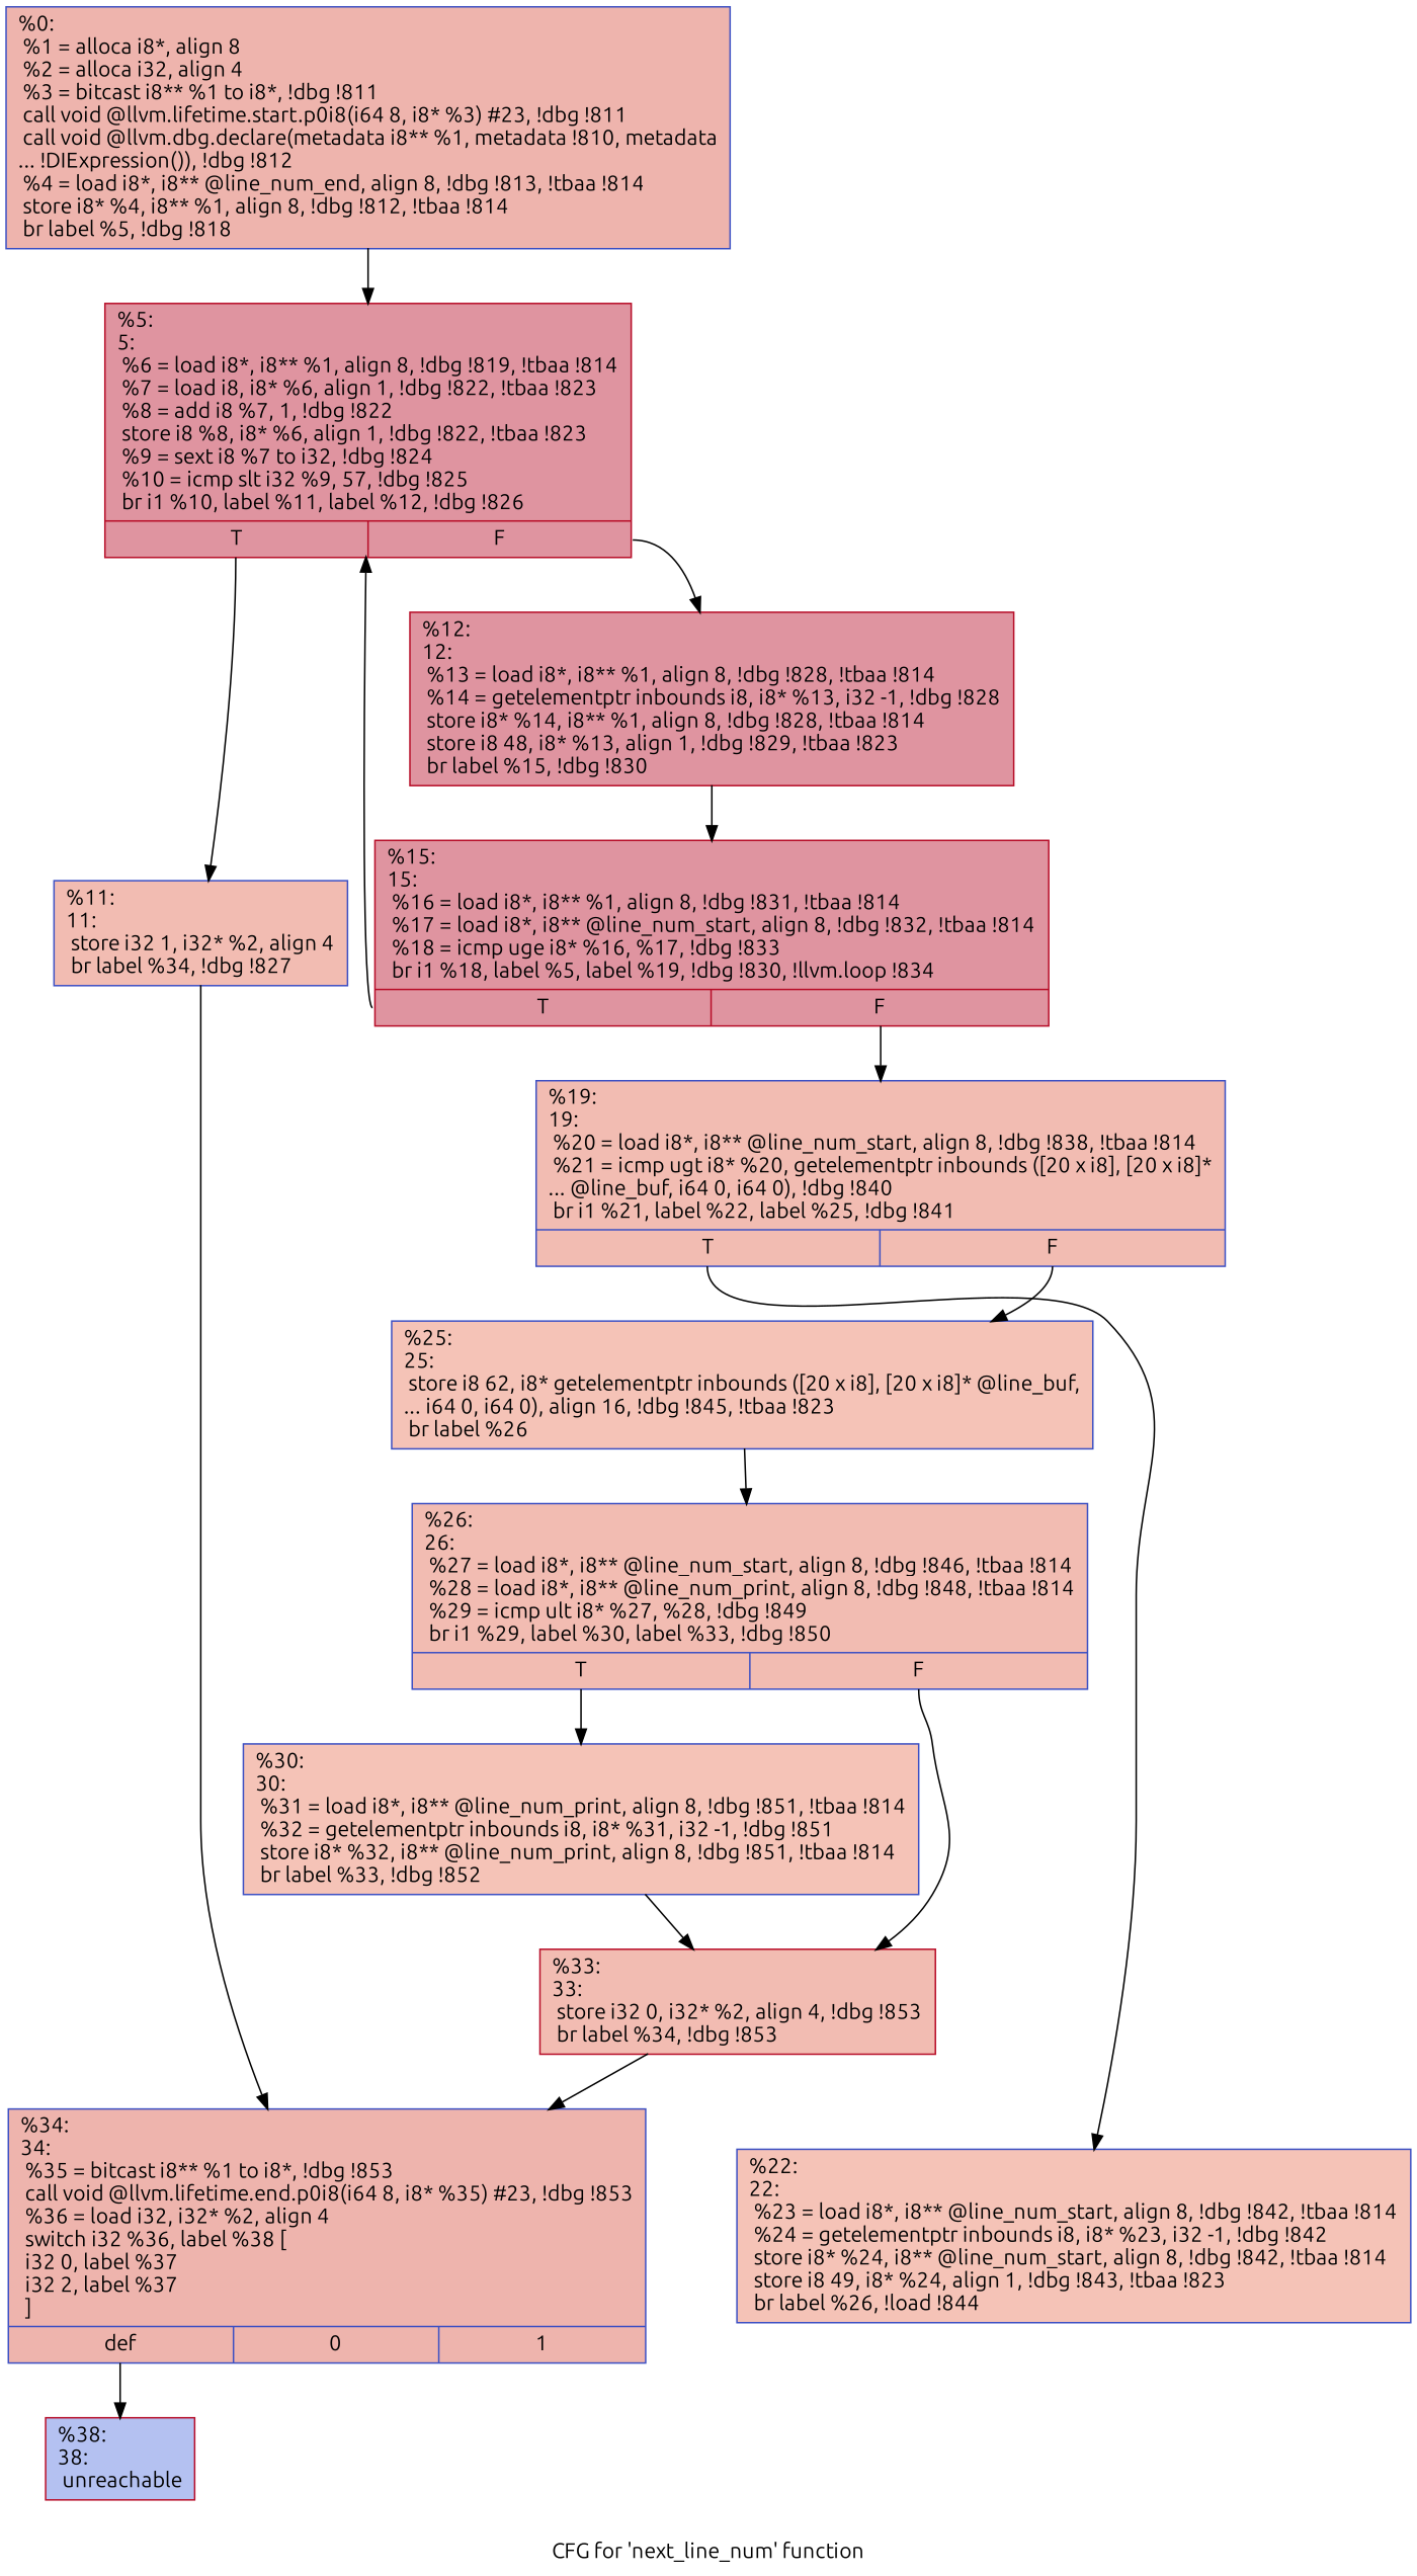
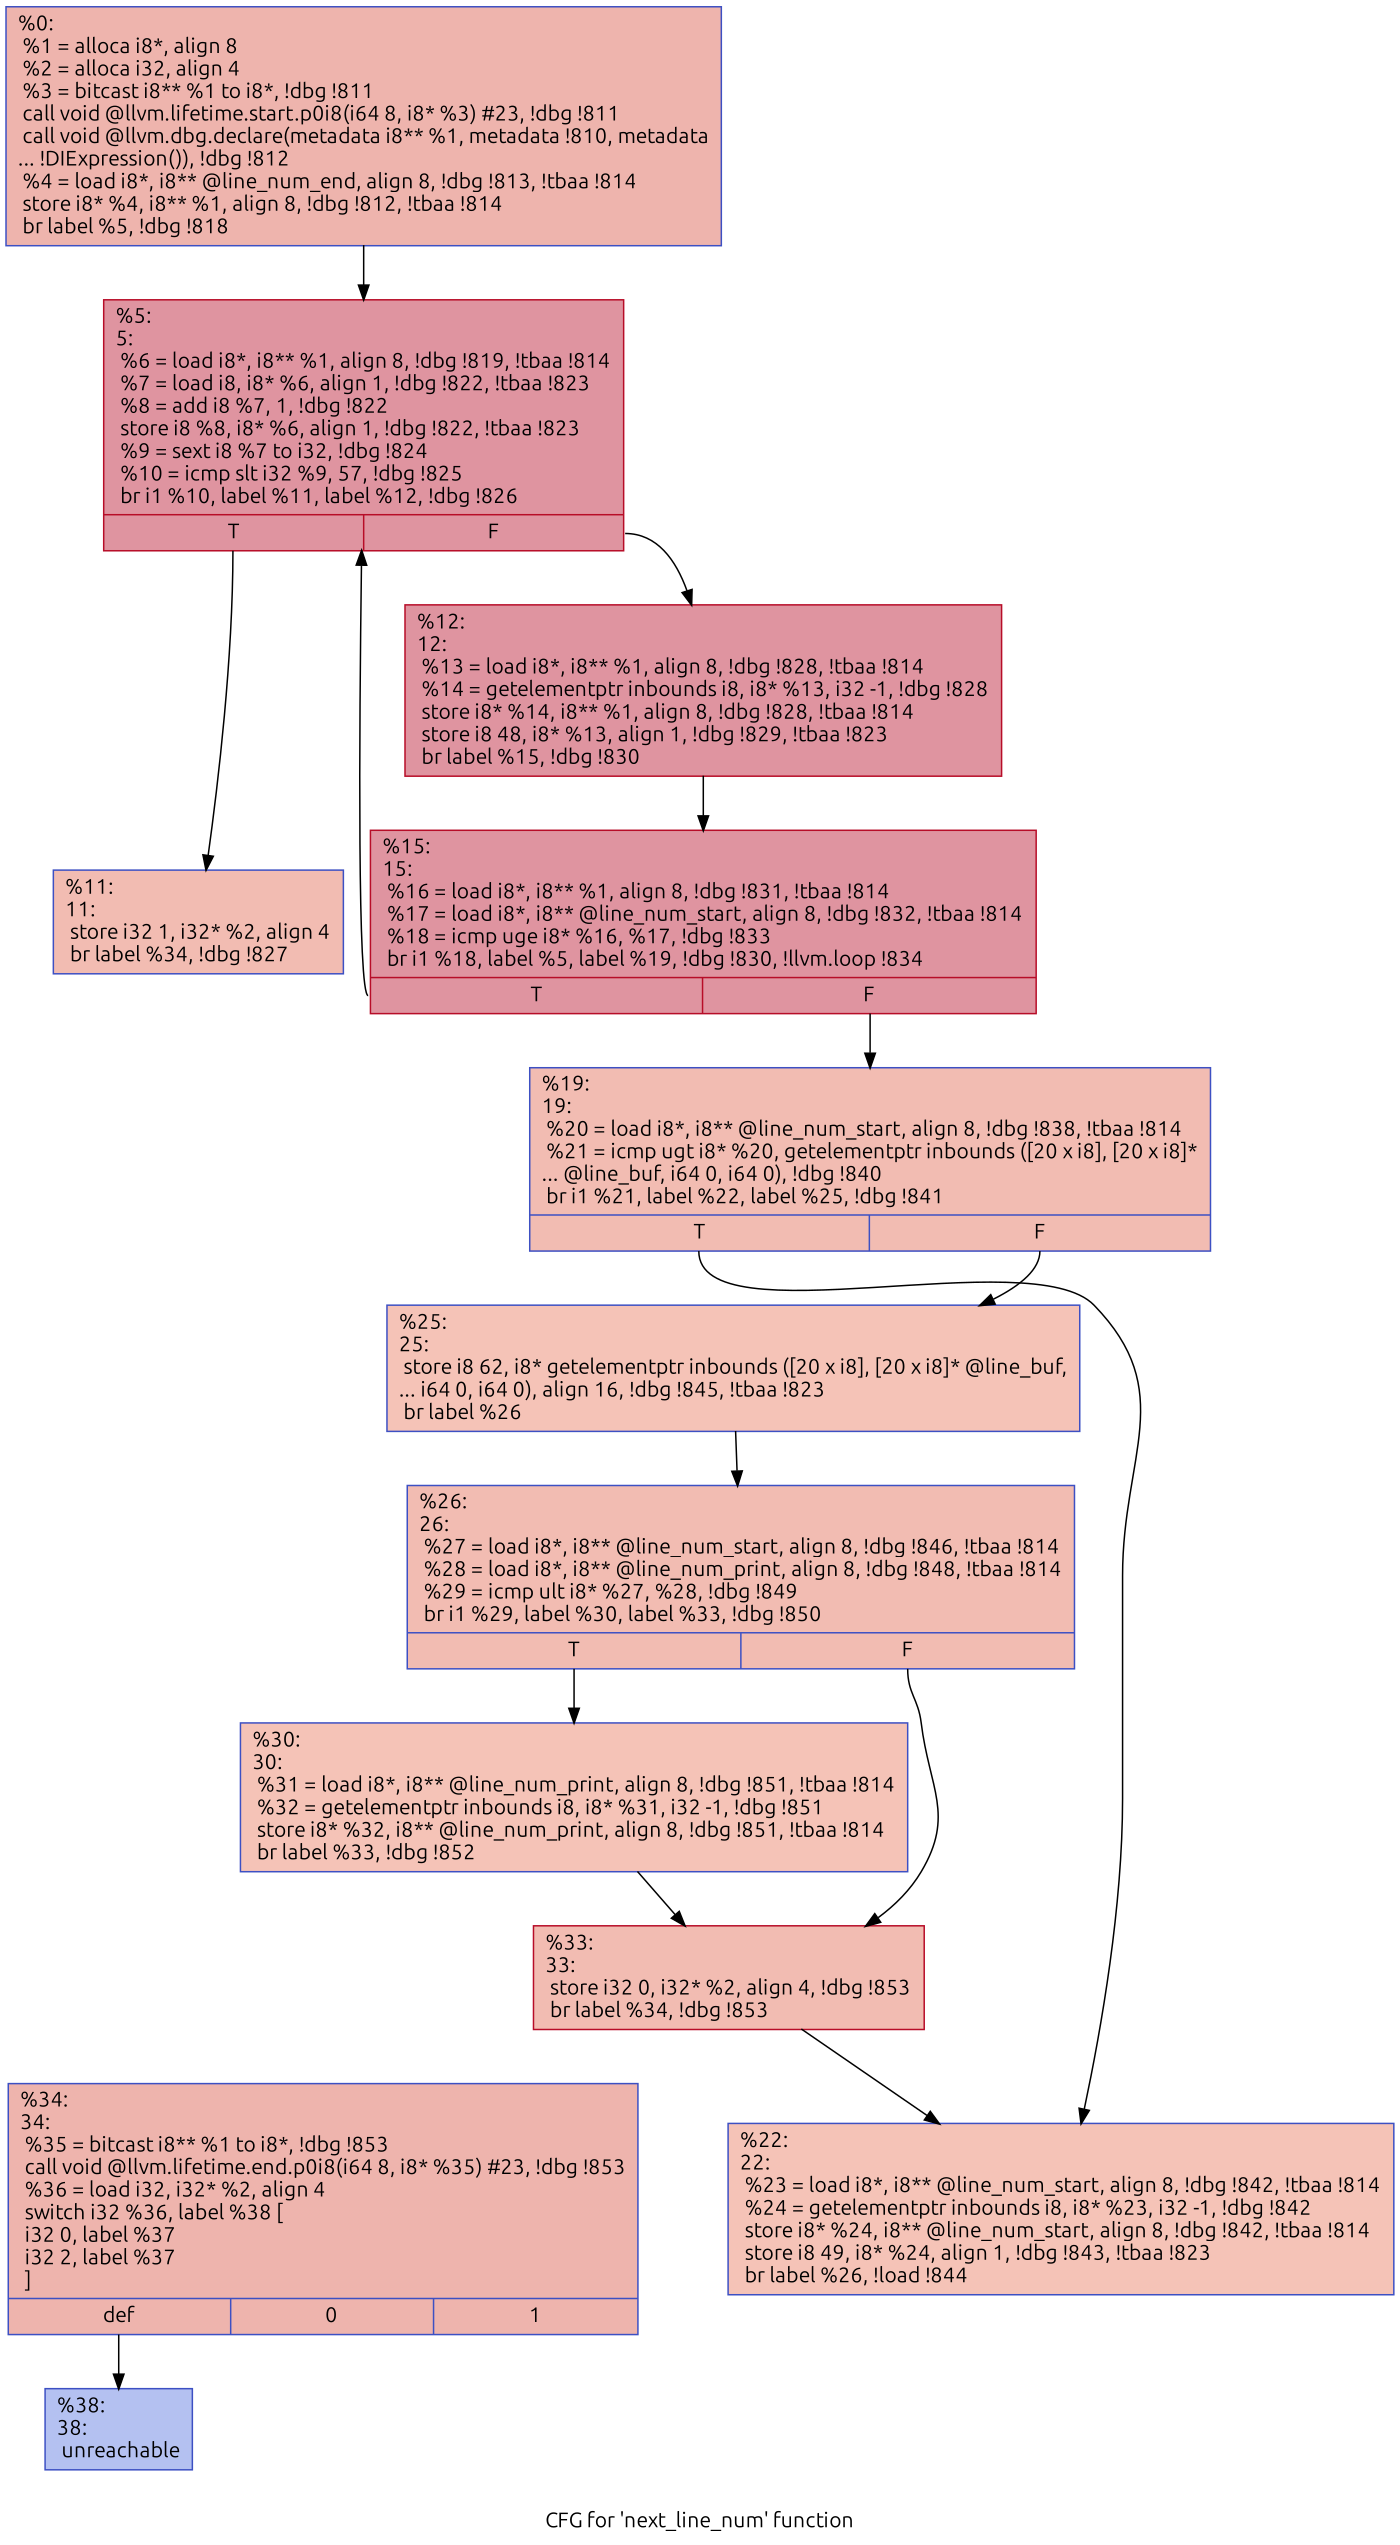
  digraph {
    fontname=Ubuntu
    label="CFG for 'next_line_num' function"
    node [color="#3d50c3ff" fillcolor="#e1675170" fontname=Ubuntu shape=record style=filled]
    edge [fontname=Ubuntu]
    n1 [fillcolor="#d8564670" label="{%0:\l  %1 = alloca i8*, align 8\l  %2 = alloca i32, align 4\l  %3 = bitcast i8** %1 to i8*, !dbg !811\l  call void @llvm.lifetime.start.p0i8(i64 8, i8* %3) #23, !dbg !811\l  call void @llvm.dbg.declare(metadata i8** %1, metadata !810, metadata\l... !DIExpression()), !dbg !812\l  %4 = load i8*, i8** @line_num_end, align 8, !dbg !813, !tbaa !814\l  store i8* %4, i8** %1, align 8, !dbg !812, !tbaa !814\l  br label %5, !dbg !818\l}"]
    n2 [color="#b70d28ff" fillcolor="#b70d2870" label="{%5:\l5:                                                \l  %6 = load i8*, i8** %1, align 8, !dbg !819, !tbaa !814\l  %7 = load i8, i8* %6, align 1, !dbg !822, !tbaa !823\l  %8 = add i8 %7, 1, !dbg !822\l  store i8 %8, i8* %6, align 1, !dbg !822, !tbaa !823\l  %9 = sext i8 %7 to i32, !dbg !824\l  %10 = icmp slt i32 %9, 57, !dbg !825\l  br i1 %10, label %11, label %12, !dbg !826\l|{<s0>T|<s1>F}}"]
    n3 [label="{%11:\l11:                                               \l  store i32 1, i32* %2, align 4\l  br label %34, !dbg !827\l}"]
    n4 [color="#b70d28ff" fillcolor="#b70d2870" label="{%12:\l12:                                               \l  %13 = load i8*, i8** %1, align 8, !dbg !828, !tbaa !814\l  %14 = getelementptr inbounds i8, i8* %13, i32 -1, !dbg !828\l  store i8* %14, i8** %1, align 8, !dbg !828, !tbaa !814\l  store i8 48, i8* %13, align 1, !dbg !829, !tbaa !823\l  br label %15, !dbg !830\l}"]
    n5 [fillcolor="#d8564670" label="{%34:\l34:                                               \l  %35 = bitcast i8** %1 to i8*, !dbg !853\l  call void @llvm.lifetime.end.p0i8(i64 8, i8* %35) #23, !dbg !853\l  %36 = load i32, i32* %2, align 4\l  switch i32 %36, label %38 [\l    i32 0, label %37\l    i32 2, label %37\l  ]\l|{<s0>def|<s1>0|<s2>1}}"]
    n6 [color="#b70d28ff" fillcolor="#b70d2870" label="{%15:\l15:                                               \l  %16 = load i8*, i8** %1, align 8, !dbg !831, !tbaa !814\l  %17 = load i8*, i8** @line_num_start, align 8, !dbg !832, !tbaa !814\l  %18 = icmp uge i8* %16, %17, !dbg !833\l  br i1 %18, label %5, label %19, !dbg !830, !llvm.loop !834\l|{<s0>T|<s1>F}}"]
-   n7 [color="#b70d28ff" fillcolor="#5572df70" label="{%38:\l38:                                               \l  unreachable\l}"]
+   n7 [fillcolor="#5572df70" label="{%38:\l38:                                               \l  unreachable\l}"]
    n8 [label="{%19:\l19:                                               \l  %20 = load i8*, i8** @line_num_start, align 8, !dbg !838, !tbaa !814\l  %21 = icmp ugt i8* %20, getelementptr inbounds ([20 x i8], [20 x i8]*\l... @line_buf, i64 0, i64 0), !dbg !840\l  br i1 %21, label %22, label %25, !dbg !841\l|{<s0>T|<s1>F}}"]
    n9 [fillcolor="#e8765c70" label="{%22:\l22:                                               \l  %23 = load i8*, i8** @line_num_start, align 8, !dbg !842, !tbaa !814\l  %24 = getelementptr inbounds i8, i8* %23, i32 -1, !dbg !842\l  store i8* %24, i8** @line_num_start, align 8, !dbg !842, !tbaa !814\l  store i8 49, i8* %24, align 1, !dbg !843, !tbaa !823\l  br label %26, !load !844\l}"]
    n10 [fillcolor="#e8765c70" label="{%25:\l25:                                               \l  store i8 62, i8* getelementptr inbounds ([20 x i8], [20 x i8]* @line_buf,\l... i64 0, i64 0), align 16, !dbg !845, !tbaa !823\l  br label %26\l}"]
    n11 [label="{%26:\l26:                                               \l  %27 = load i8*, i8** @line_num_start, align 8, !dbg !846, !tbaa !814\l  %28 = load i8*, i8** @line_num_print, align 8, !dbg !848, !tbaa !814\l  %29 = icmp ult i8* %27, %28, !dbg !849\l  br i1 %29, label %30, label %33, !dbg !850\l|{<s0>T|<s1>F}}"]
    n12 [fillcolor="#e8765c70" label="{%30:\l30:                                               \l  %31 = load i8*, i8** @line_num_print, align 8, !dbg !851, !tbaa !814\l  %32 = getelementptr inbounds i8, i8* %31, i32 -1, !dbg !851\l  store i8* %32, i8** @line_num_print, align 8, !dbg !851, !tbaa !814\l  br label %33, !dbg !852\l}"]
    n13 [color="#b70d28ff" label="{%33:\l33:                                               \l  store i32 0, i32* %2, align 4, !dbg !853\l  br label %34, !dbg !853\l}"]
    n1 -> n2
    n2 -> n3 [tailport=s0]
    n2 -> n4 [tailport=s1]
-   n3 -> n5
    n4 -> n6
    n5 -> n7 [tailport=s0]
    n6 -> n2 [tailport=s0]
    n6 -> n8 [tailport=s1]
    n8 -> n9 [tailport=s0]
    n8 -> n10 [tailport=s1]
    n10 -> n11
    n11 -> n12 [tailport=s0]
    n11 -> n13 [tailport=s1]
    n12 -> n13
-   n13 -> n5
+   n13 -> n9
  }
